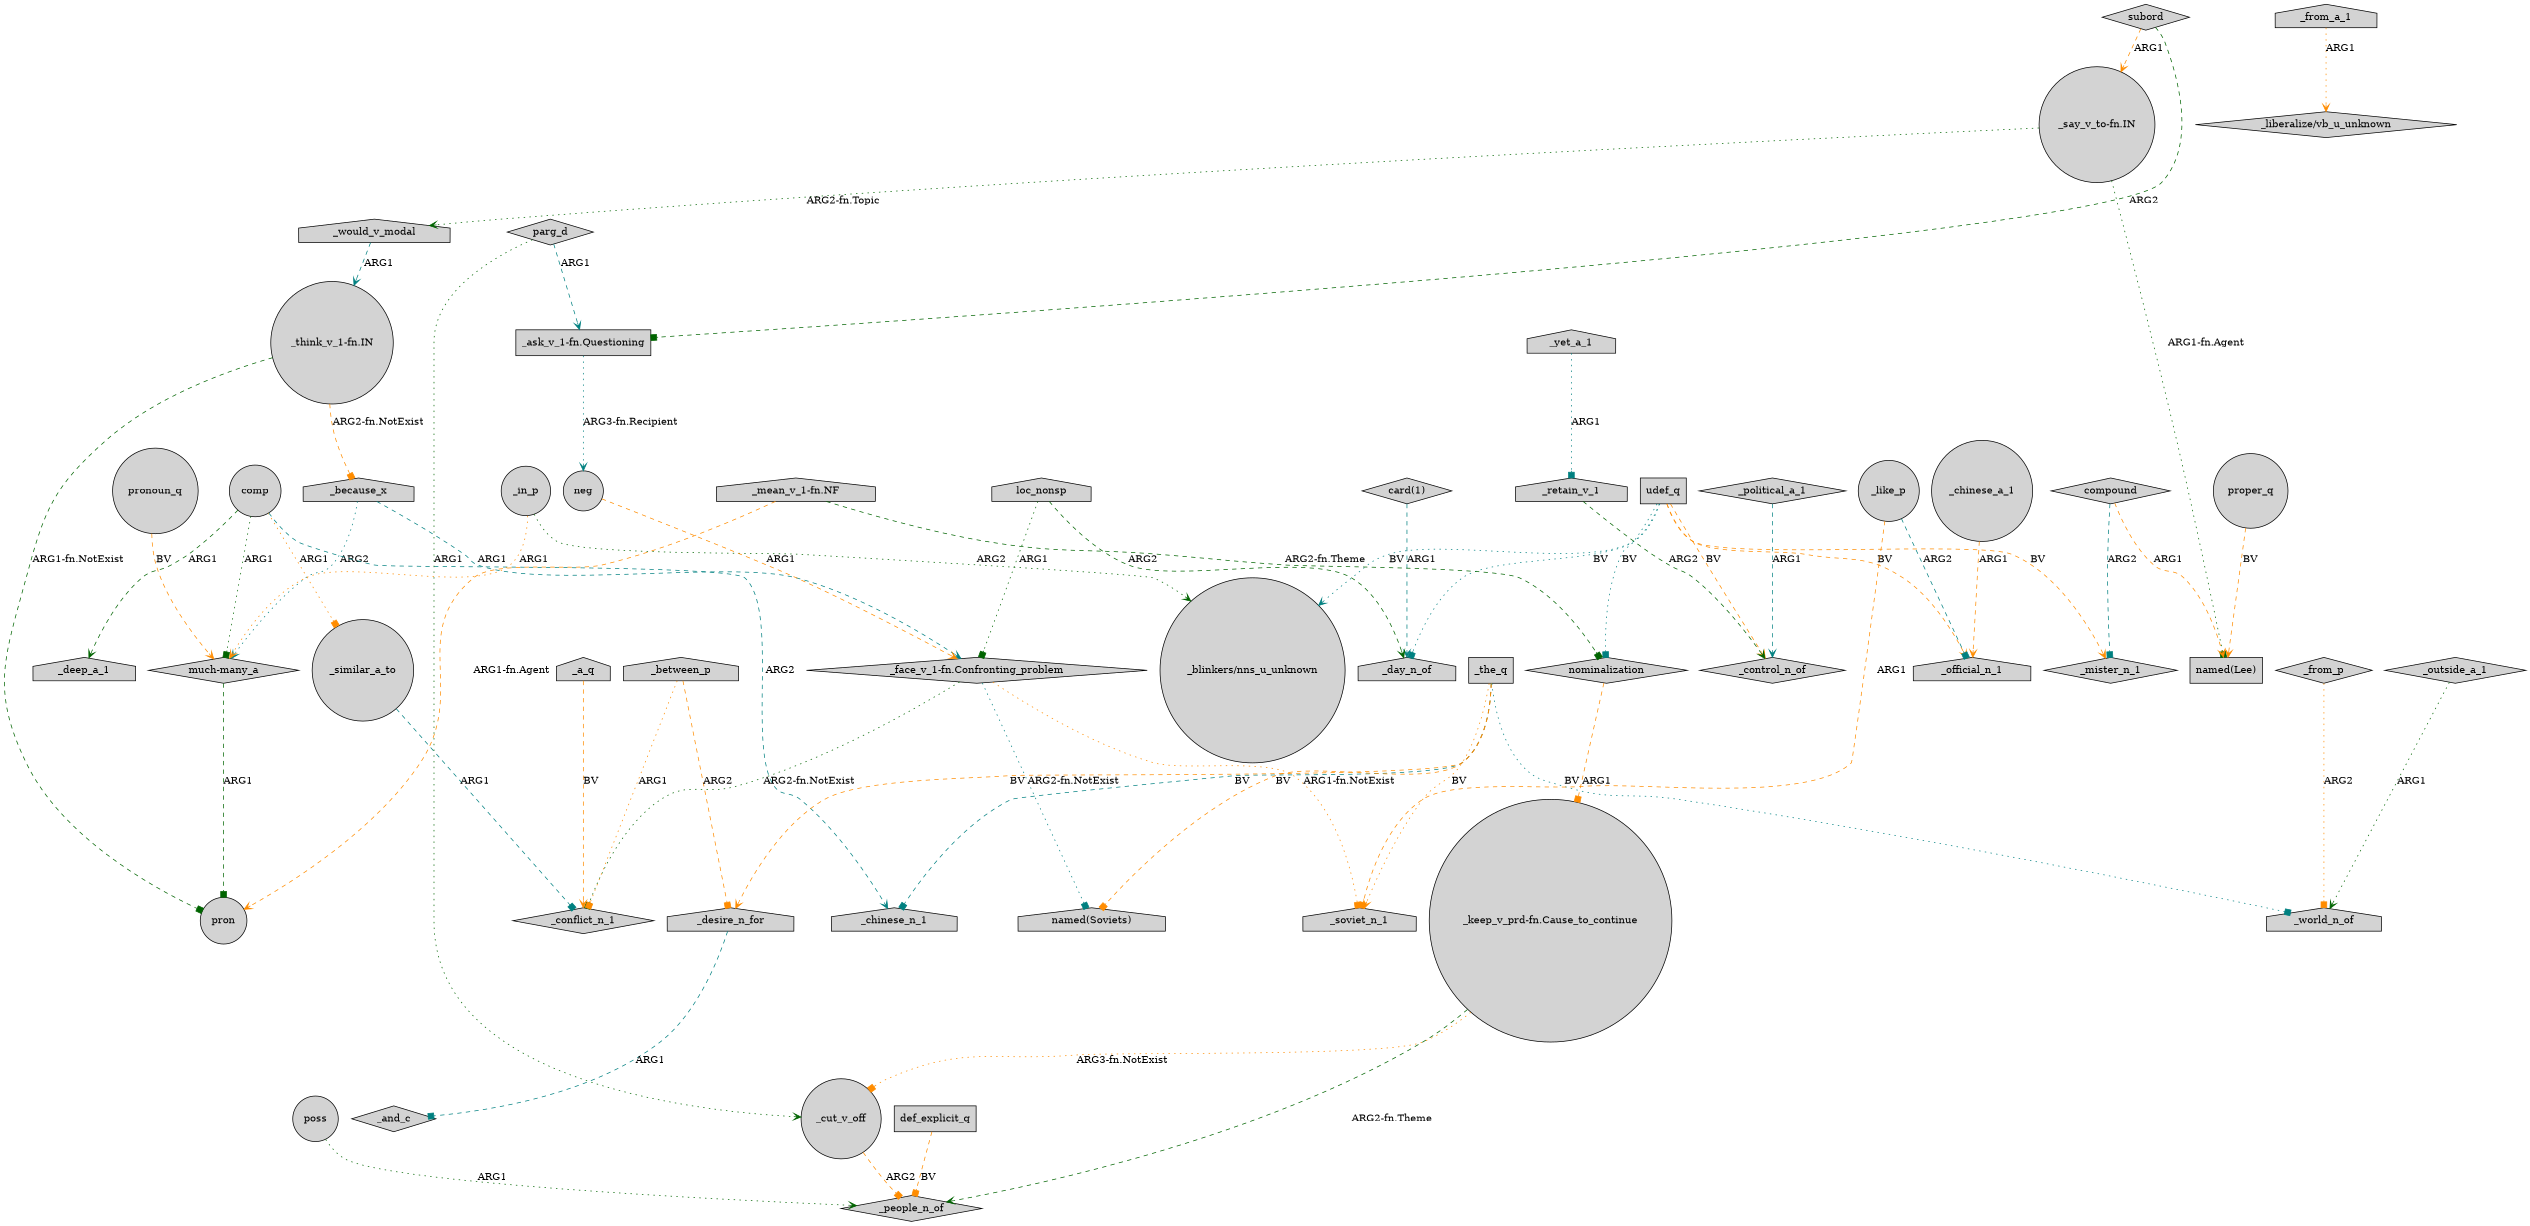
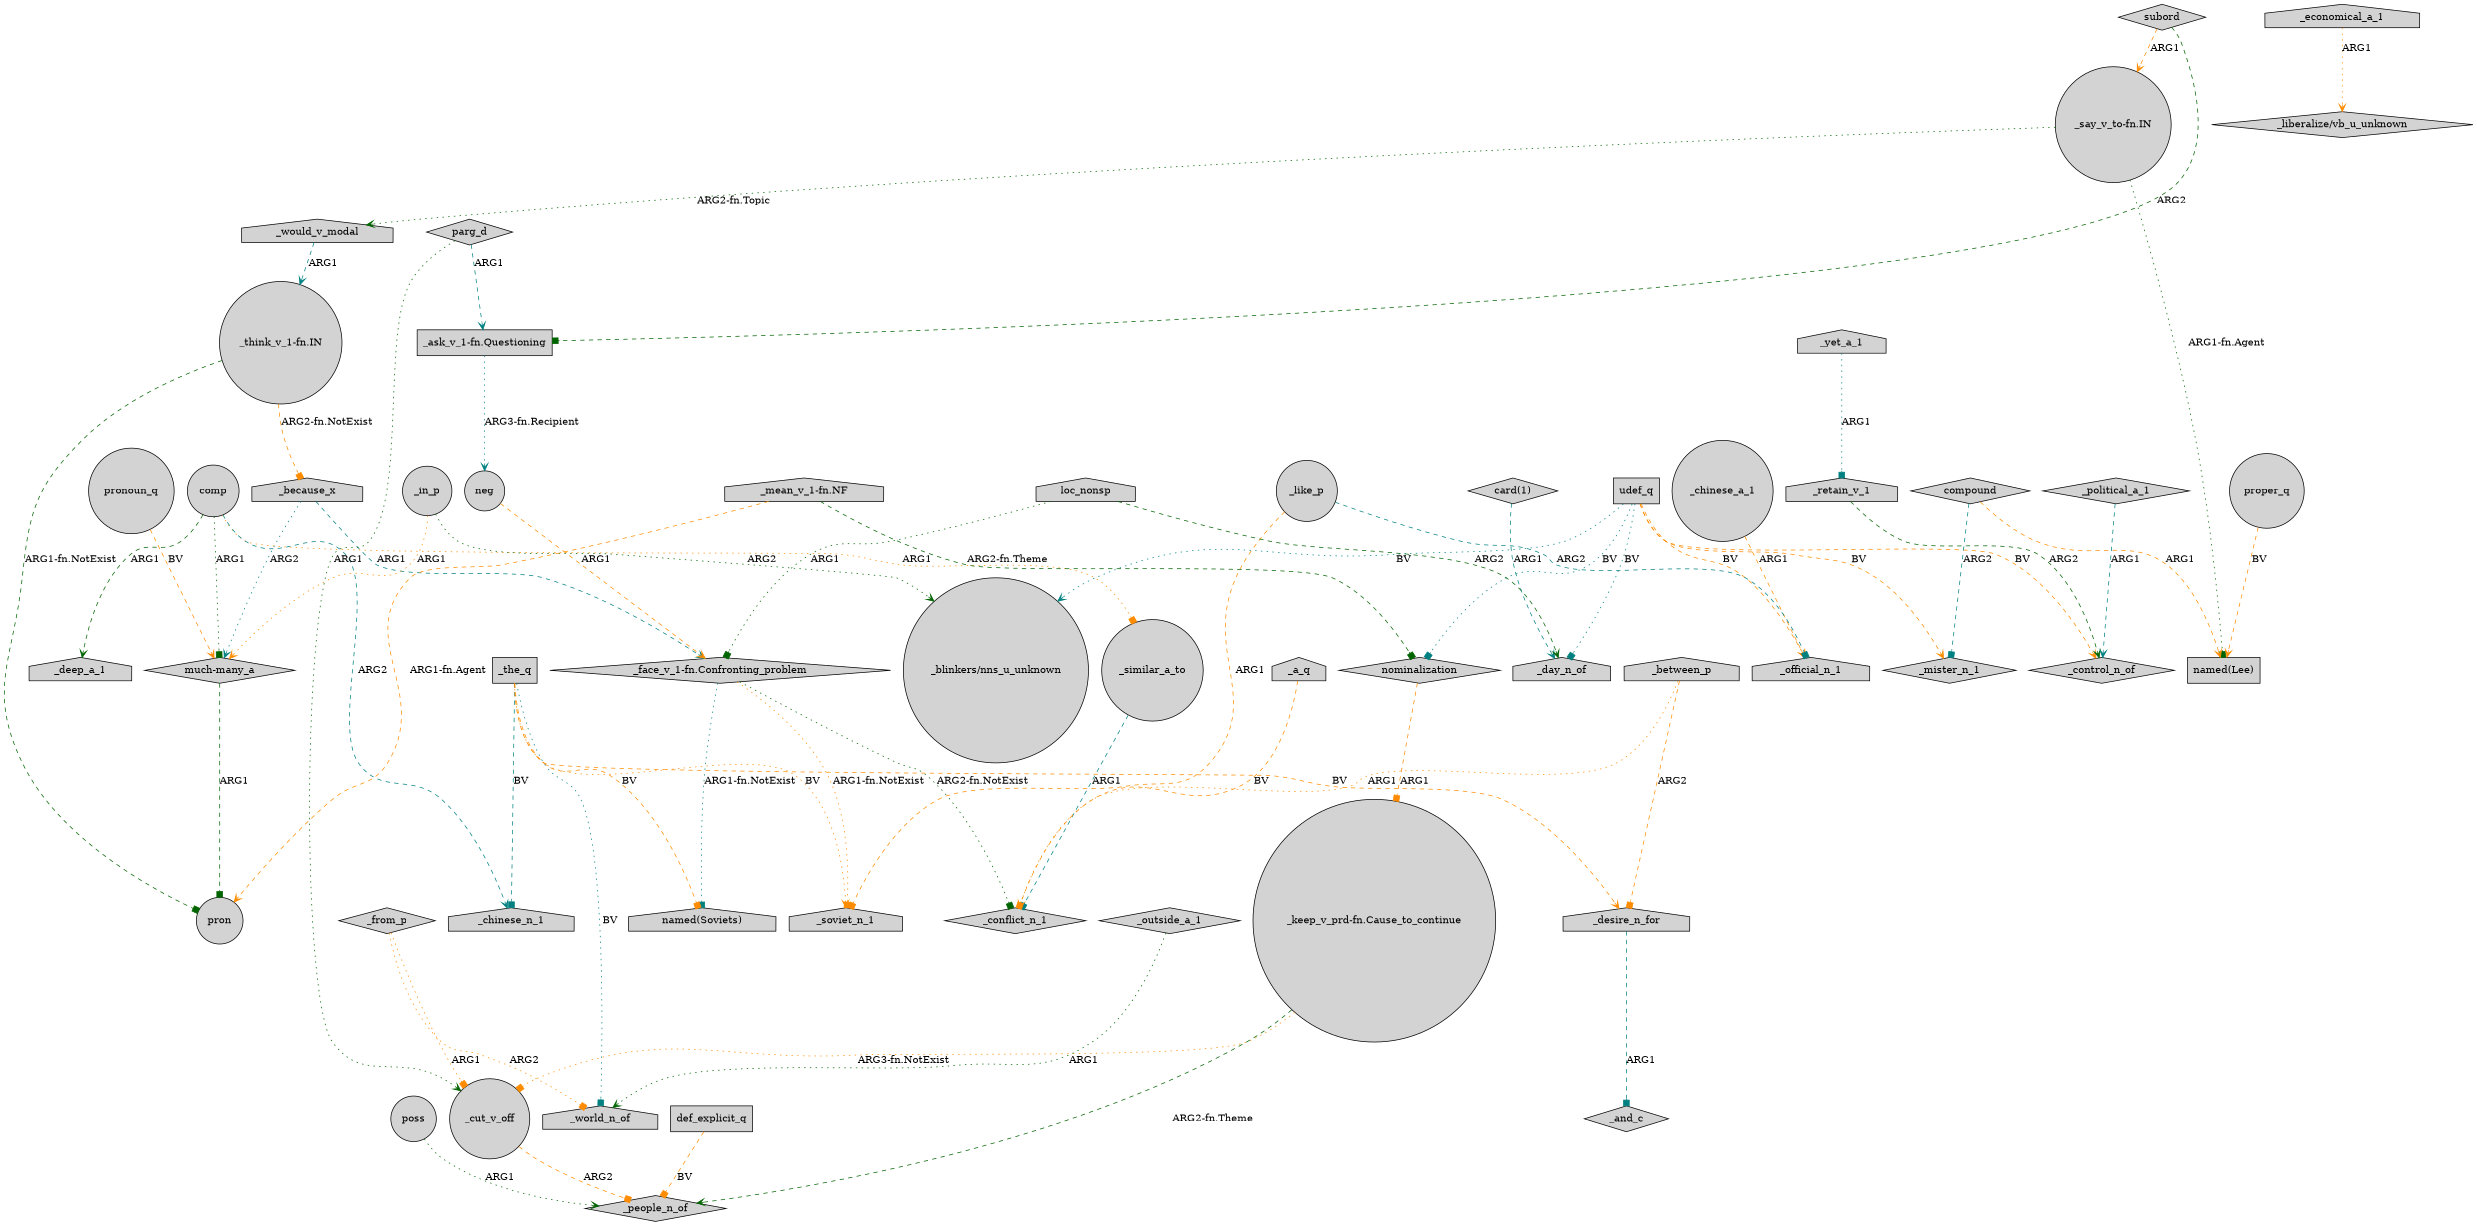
  digraph {
    node [shape=house style=filled]
    edge [arrowhead=vee color=darkorange style=dashed]
    "_say_v_to-fn.IN" [shape=circle]
    _would_v_modal
    "named(Lee)" [shape=box]
    "_think_v_1-fn.IN" [shape=circle]
    _because_x
    pron [shape=circle]
    comp [shape=circle]
    _similar_a_to [shape=circle]
    _deep_a_1
    "much-many_a" [shape=diamond]
    _chinese_n_1
    _conflict_n_1 [shape=diamond]
    _chinese_a_1 [shape=circle]
    _official_n_1
    "_face_v_1-fn.Confronting_problem" [shape=diamond]
    _soviet_n_1
    "named(Soviets)"
    poss [shape=circle]
    _people_n_of [shape=diamond]
    proper_q [shape=circle]
    _in_p [shape=circle]
    "_blinkers/nns_u_unknown" [shape=circle]
    _between_p
    _desire_n_for
    _and_c [shape=diamond]
    udef_q [shape=box]
    _control_n_of [shape=diamond]
    _mister_n_1 [shape=diamond]
    _day_n_of
    nominalization [shape=diamond]
    "_keep_v_prd-fn.Cause_to_continue" [shape=circle]
    compound [shape=diamond]
    "_liberalize/vb_u_unknown" [shape=diamond]
-   _economical_a_1 [label=_from_a_1]
+   _economical_a_1
    _cut_v_off [shape=circle]
    _a_q
    "card(1)" [shape=diamond]
    _retain_v_1
    subord [shape=diamond]
    "_ask_v_1-fn.Questioning" [shape=box]
    neg [shape=circle]
    _the_q [shape=box]
    _world_n_of
    _like_p [shape=circle]
    pronoun_q [shape=circle]
    _from_p [shape=diamond]
    loc_nonsp
    _political_a_1 [shape=diamond]
    _yet_a_1
    "_mean_v_1-fn.NF"
    parg_d [shape=diamond]
    _outside_a_1 [shape=diamond]
    def_explicit_q [shape=box]
    "_say_v_to-fn.IN" -> _would_v_modal [color=darkgreen label="ARG2-fn.Topic" style=dotted]
    "_say_v_to-fn.IN" -> "named(Lee)" [arrowhead=box color=darkgreen label="ARG1-fn.Agent" style=dotted]
    _would_v_modal -> "_think_v_1-fn.IN" [color=teal label=ARG1]
    "_think_v_1-fn.IN" -> _because_x [arrowhead=box label="ARG2-fn.NotExist"]
    "_think_v_1-fn.IN" -> pron [arrowhead=box color=darkgreen label="ARG1-fn.NotExist"]
    _because_x -> "much-many_a" [color=teal label=ARG2 style=dotted]
    _because_x -> "_face_v_1-fn.Confronting_problem" [color=teal label=ARG1]
    comp -> _similar_a_to [arrowhead=box label=ARG1 style=dotted]
    comp -> _deep_a_1 [color=darkgreen label=ARG1]
    comp -> "much-many_a" [arrowhead=box color=darkgreen label=ARG1 style=dotted]
    comp -> _chinese_n_1 [color=teal label=ARG2]
    _similar_a_to -> _conflict_n_1 [arrowhead=box color=teal label=ARG1]
    "much-many_a" -> pron [arrowhead=box color=darkgreen label=ARG1]
    _chinese_a_1 -> _official_n_1 [label=ARG1]
    "_face_v_1-fn.Confronting_problem" -> _conflict_n_1 [arrowhead=box color=darkgreen label="ARG2-fn.NotExist" style=dotted]
    "_face_v_1-fn.Confronting_problem" -> _soviet_n_1 [arrowhead=box label="ARG1-fn.NotExist" style=dotted]
-   "_face_v_1-fn.Confronting_problem" -> "named(Soviets)" [arrowhead=box color=teal label="ARG2-fn.NotExist" style=dotted]
+   "_face_v_1-fn.Confronting_problem" -> "named(Soviets)" [arrowhead=box color=teal label="ARG1-fn.NotExist" style=dotted]
    poss -> _people_n_of [color=darkgreen label=ARG1 style=dotted]
    proper_q -> "named(Lee)" [label=BV]
    _in_p -> "much-many_a" [label=ARG1 style=dotted]
    _in_p -> "_blinkers/nns_u_unknown" [color=darkgreen label=ARG2 style=dotted]
    _between_p -> _conflict_n_1 [arrowhead=box label=ARG1 style=dotted]
    _between_p -> _desire_n_for [arrowhead=box label=ARG2]
    _desire_n_for -> _and_c [arrowhead=box color=teal label=ARG1]
    udef_q -> _official_n_1 [label=BV]
    udef_q -> "_blinkers/nns_u_unknown" [color=teal label=BV style=dotted]
    udef_q -> _control_n_of [label=BV]
    udef_q -> _mister_n_1 [label=BV]
    udef_q -> _day_n_of [arrowhead=box color=teal label=BV style=dotted]
    udef_q -> nominalization [arrowhead=box color=teal label=BV style=dotted]
    nominalization -> "_keep_v_prd-fn.Cause_to_continue" [arrowhead=box label=ARG1]
    "_keep_v_prd-fn.Cause_to_continue" -> _people_n_of [color=darkgreen label="ARG2-fn.Theme"]
    "_keep_v_prd-fn.Cause_to_continue" -> _cut_v_off [arrowhead=box label="ARG3-fn.NotExist" style=dotted]
    compound -> "named(Lee)" [label=ARG1]
    compound -> _mister_n_1 [arrowhead=box color=teal label=ARG2]
    _economical_a_1 -> "_liberalize/vb_u_unknown" [label=ARG1 style=dotted]
    _cut_v_off -> _people_n_of [arrowhead=box label=ARG2]
    _a_q -> _conflict_n_1 [label=BV]
    "card(1)" -> _day_n_of [color=teal label=ARG1]
    _retain_v_1 -> _control_n_of [color=darkgreen label=ARG2]
    subord -> "_say_v_to-fn.IN" [label=ARG1]
    subord -> "_ask_v_1-fn.Questioning" [arrowhead=box color=darkgreen label=ARG2]
    "_ask_v_1-fn.Questioning" -> neg [color=teal label="ARG3-fn.Recipient" style=dotted]
    neg -> "_face_v_1-fn.Confronting_problem" [label=ARG1]
    _the_q -> _chinese_n_1 [arrowhead=box color=teal label=BV]
    _the_q -> _soviet_n_1 [label=BV style=dotted]
    _the_q -> "named(Soviets)" [arrowhead=box label=BV]
    _the_q -> _desire_n_for [label=BV]
    _the_q -> _world_n_of [arrowhead=box color=teal label=BV style=dotted]
    _like_p -> _official_n_1 [arrowhead=box color=teal label=ARG2]
    _like_p -> _soviet_n_1 [arrowhead=box label=ARG1]
    pronoun_q -> "much-many_a" [label=BV]
+   _from_p -> _cut_v_off [arrowhead=box label=ARG1 style=dotted]
    _from_p -> _world_n_of [arrowhead=box label=ARG2 style=dotted]
    loc_nonsp -> "_face_v_1-fn.Confronting_problem" [arrowhead=box color=darkgreen label=ARG1 style=dotted]
    loc_nonsp -> _day_n_of [color=darkgreen label=ARG2]
    _political_a_1 -> _control_n_of [color=teal label=ARG1]
    _yet_a_1 -> _retain_v_1 [arrowhead=box color=teal label=ARG1 style=dotted]
    "_mean_v_1-fn.NF" -> pron [label="ARG1-fn.Agent"]
    "_mean_v_1-fn.NF" -> nominalization [arrowhead=box color=darkgreen label="ARG2-fn.Theme"]
    parg_d -> _cut_v_off [color=darkgreen label=ARG1 style=dotted]
    parg_d -> "_ask_v_1-fn.Questioning" [color=teal label=ARG1]
    _outside_a_1 -> _world_n_of [color=darkgreen label=ARG1 style=dotted]
    def_explicit_q -> _people_n_of [arrowhead=box label=BV]
  }
